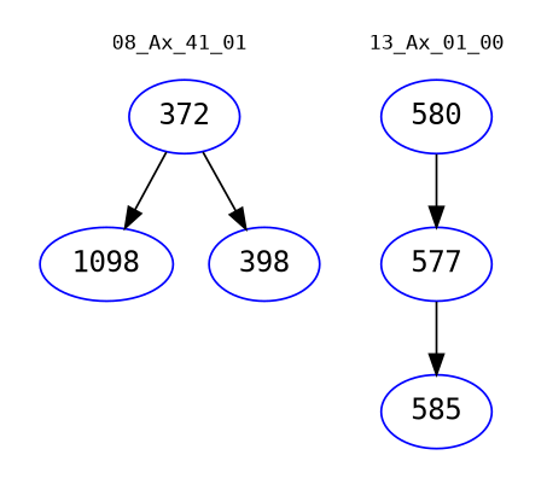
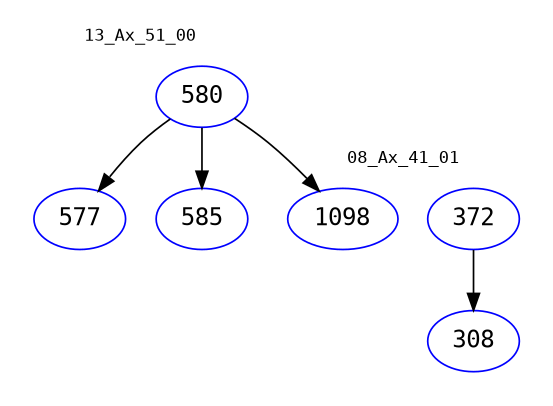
  digraph {
    fontname="DejaVu Sans Mono"
    node [color=blue fontname="DejaVu Sans Mono"]
    edge [color=black fontname="DejaVu Sans Mono"]
    n1 [label=372]
    n2 [label=1098]
-   n3 [label=398]
+   n3 [label=308]
    n4 [label=580]
    n5 [label=577]
    n6 [label=585]
    subgraph cluster_1 {
      color=white
      fontsize=10
      label="08_Ax_41_01"
      n1
      n2
      n3
    }
    subgraph cluster_2 {
      color=white
      fontsize=10
-     label="13_Ax_01_00"
+     label="13_Ax_51_00"
      n4
      n5
      n6
    }
-   n1 -> n2
+   n4 -> n2
    n1 -> n3
    n4 -> n5
-   n5 -> n6
+   n4 -> n6
  }
